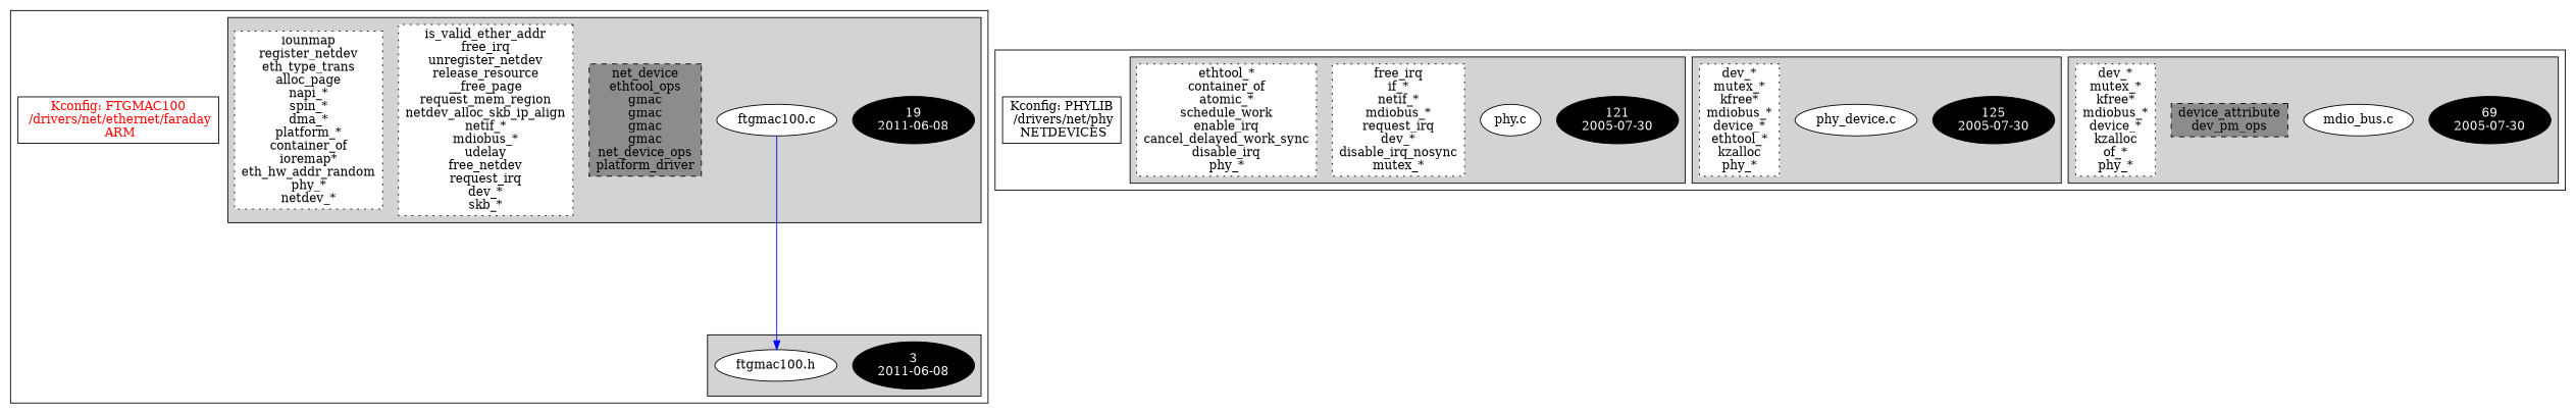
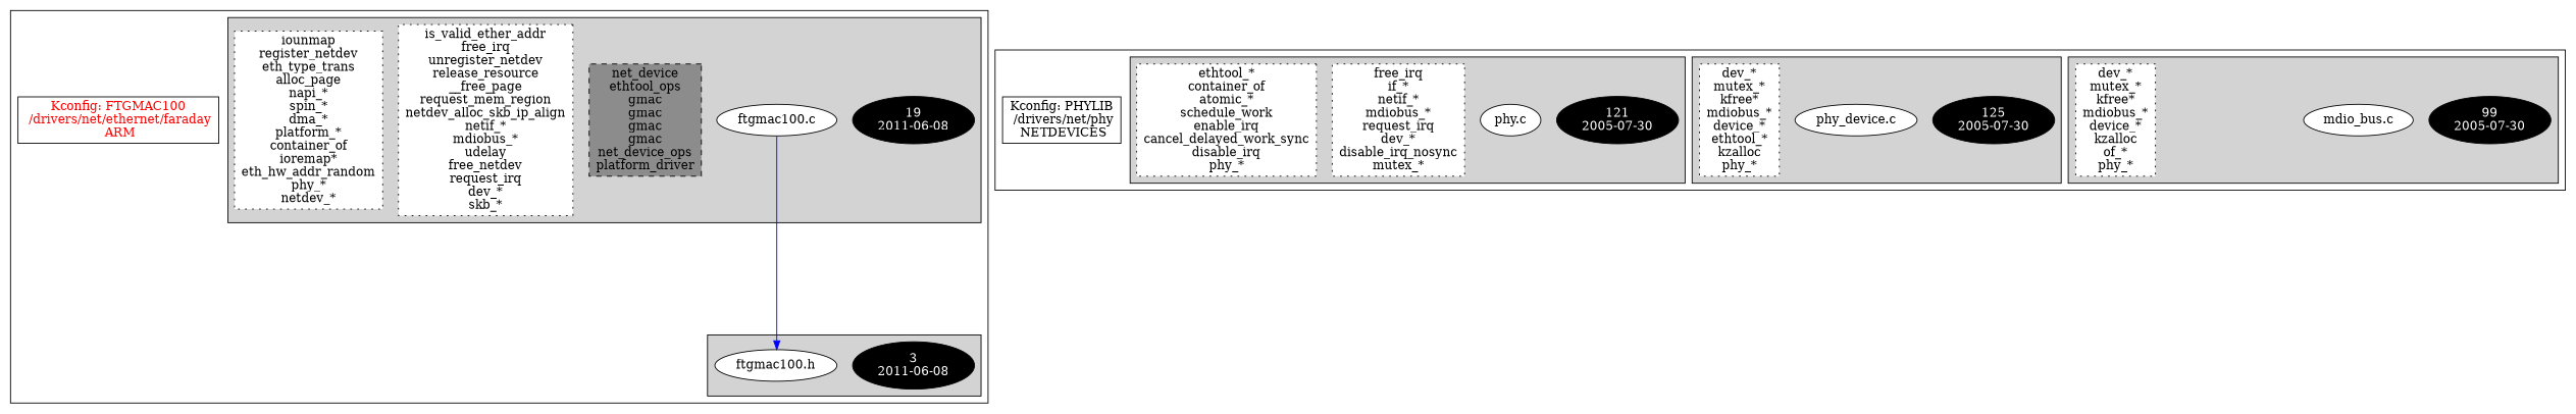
  digraph {
    ranksep=2
    splines=ortho
    node [fillcolor=white fontcolor=black style=filled]
    n1 [fillcolor=black fontcolor=white label="3\n2011-06-08"]
    n2 [label="ftgmac100.h\n"]
    n3 [fillcolor=black fontcolor=white label="19\n2011-06-08"]
    n4 [label="ftgmac100.c\n"]
    n5 [fillcolor=grey55 label="net_device\nethtool_ops\ngmac\ngmac\ngmac\ngmac\nnet_device_ops\nplatform_driver\n" shape=box style="filled,dashed"]
    n6 [label="is_valid_ether_addr\nfree_irq\nunregister_netdev\nrelease_resource\n__free_page\nrequest_mem_region\nnetdev_alloc_skb_ip_align\nnetif_*\nmdiobus_*\nudelay\nfree_netdev\nrequest_irq\ndev_*\nskb_*\n" shape=box style="filled,dotted"]
    n7 [label="iounmap\nregister_netdev\neth_type_trans\nalloc_page\nnapi_*\nspin_*\ndma_*\nplatform_*\ncontainer_of\nioremap*\neth_hw_addr_random\nphy_*\nnetdev_*\n" shape=box style="filled,dotted"]
    n8 [fontcolor=red label="Kconfig: FTGMAC100\n /drivers/net/ethernet/faraday\n  ARM " shape=box fillcolor="" style=""]
-   n9 [fillcolor=black fontcolor=white label="69\n2005-07-30"]
+   n9 [fillcolor=black fontcolor=white label="99\n2005-07-30"]
    n10 [label="mdio_bus.c\n"]
-   n11 [fillcolor=grey55 label="device_attribute\ndev_pm_ops\n" shape=box style="filled,dashed"]
    n12 [label="dev_*\nmutex_*\nkfree*\nmdiobus_*\ndevice_*\nkzalloc\nof_*\nphy_*\n" shape=box style="filled,dotted"]
    n13 [fillcolor=black fontcolor=white label="125\n2005-07-30"]
    n14 [label="phy_device.c\n"]
    n15 [label="dev_*\nmutex_*\nkfree*\nmdiobus_*\ndevice_*\nethtool_*\nkzalloc\nphy_*\n" shape=box style="filled,dotted"]
    n16 [fillcolor=black fontcolor=white label="121\n2005-07-30"]
    n17 [label="phy.c\n"]
    n18 [label="free_irq\nif_*\nnetif_*\nmdiobus_*\nrequest_irq\ndev_*\ndisable_irq_nosync\nmutex_*\n" shape=box style="filled,dotted"]
    n19 [label="ethtool_*\ncontainer_of\natomic_*\nschedule_work\nenable_irq\ncancel_delayed_work_sync\ndisable_irq\nphy_*\n" shape=box style="filled,dotted"]
    n20 [label="Kconfig: PHYLIB\n /drivers/net/phy\n  NETDEVICES " shape=box fillcolor="" fontcolor="" style=""]
    subgraph cluster_1 {
      n8
      subgraph cluster_2 {
        style=filled
        n1
        n2
      }
      subgraph cluster_3 {
        style=filled
        n3
        n4
        n5
        n6
        n7
      }
    }
    subgraph cluster_4 {
      n20
      subgraph cluster_5 {
        style=filled
        n9
        n10
-       n11
        n12
      }
      subgraph cluster_6 {
        style=filled
        n13
        n14
        n15
      }
      subgraph cluster_7 {
        style=filled
        n16
        n17
        n18
        n19
      }
    }
    n4 -> n2 [color=blue]
  }
